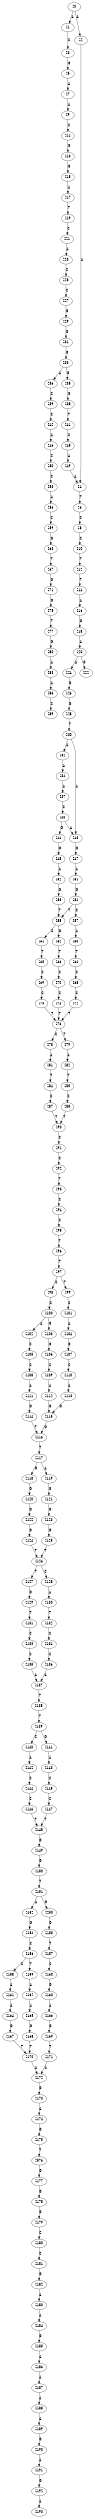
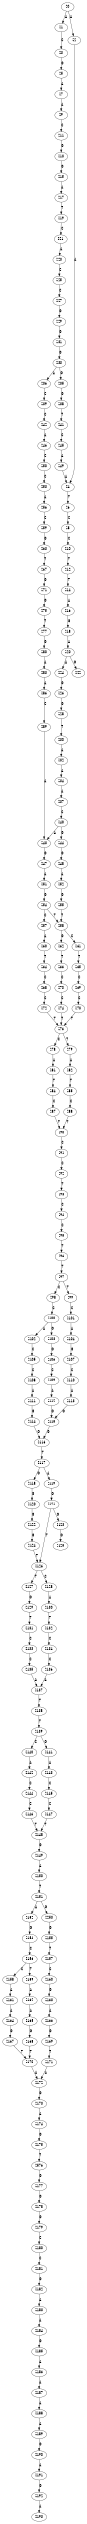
  strict digraph {
    fontname=Lato
    node [fontname=Lato]
    edge [fontname=Lato]
    S0
    S1
    S2
    S3
    S4
    S5
    S6
    S7
    S8
    S9
    S10
    S11
    S12
    S13
    S14
    S15
    S16
    S17
    S18
    S19
    S20
    S21
    S22
    S24
    S23
    S25
    S26
    S27
    S28
    S29
    S30
    S31
    S32
    S33
    S34
    S35
    S36
    S37
    S38
    S39
    S40
    S41
    S42
    S43
    S44
    S45
    S46
    S47
    S48
    S49
    S50
    S51
    S52
    S53
    S54
    S55
    S56
    S57
    S58
    S59
    S60
    S61
    S62
    S63
    S64
    S65
    S66
    S67
    S68
    S69
    S70
    S71
    S72
    S73
    S74
    S75
    S76
    S77
    S78
    S79
    S80
    S81
    S82
    S83
    S84
    S85
    S86
    S87
    S88
    S89
    S90
    S91
    S92
    S93
    S94
    S95
    S96
    S97
    S98
    S99
    S100
    S101
    S102
    S103
    S104
    S105
    S106
    S107
    S108
    S109
    S110
    S111
    S112
    S113
    S114
    S115
    S116
    S117
    S118
    S119
    S120
    S121
    S122
    S123
    S124
    S125
    S126
    S127
    S128
    S129
    S130
    S131
    S132
    S133
    S134
    S135
    S136
    S137
    S138
    S139
    S140
    S141
    S142
    S143
    S144
    S145
    S146
    S147
    S148
    S149
    S150
    S151
    S152
    n154 [label=S253]
    S154
    S155
    S156
    S157
    S158
    S159
    S160
    S161
    S162
    S163
    S164
    S165
    S166
    S167
    S168
    S169
    S170
    S171
    S172
    S173
    S174
    S175
    n177 [label=S576]
    S177
    S178
    S179
    S180
    S181
    S182
    S183
    S184
    S185
    S186
    S187
    S188
    S189
    S190
    S191
    S192
    S193
    S0 -> S1 [label=A]
    S0 -> S2 [label=A]
    S1 -> S3 [label=C]
    S2 -> S4 [label=A]
    S3 -> S5 [label=G]
    S4 -> S6 [label=T]
    S5 -> S7 [label=A]
    S6 -> S8 [label=C]
    S7 -> S9 [label=A]
    S8 -> S10 [label=C]
    S9 -> S11 [label=C]
    S10 -> S12 [label=T]
    S11 -> S13 [label=G]
    S12 -> S14 [label=T]
    S13 -> S15 [label=G]
    S14 -> S16 [label=A]
    S15 -> S17 [label=A]
    S16 -> S18 [label=G]
    S17 -> S19 [label=T]
    S18 -> S20 [label=A]
    S19 -> S21 [label=C]
    S20 -> S22 [label=G]
    S20 -> S24 [label=A]
    S21 -> S23 [label=A]
    S24 -> S26 [label=G]
    S23 -> S25 [label=C]
    S25 -> S27 [label=C]
    S26 -> S28 [label=G]
    S27 -> S29 [label=G]
    S28 -> S30 [label=T]
    S29 -> S31 [label=G]
    S30 -> S32 [label=A]
    S31 -> S33 [label=G]
    S32 -> S34 [label=A]
    S33 -> S35 [label=G]
    S33 -> S36 [label=A]
    S34 -> S37 [label=A]
    S35 -> S38 [label=G]
    S36 -> S39 [label=C]
    S37 -> S40 [label=C]
    S38 -> S41 [label=T]
    S39 -> S42 [label=C]
    S40 -> S43 [label=A]
    S40 -> S44 [label=G]
    S41 -> S45 [label=C]
    S42 -> S46 [label=A]
    S43 -> S47 [label=G]
    S44 -> S48 [label=G]
    S45 -> S49 [label=A]
    S46 -> S50 [label=C]
    S47 -> S51 [label=A]
    S48 -> S52 [label=A]
    S49 -> S4 [label=A]
    S50 -> S53 [label=C]
    S51 -> S54 [label=G]
    S52 -> S55 [label=G]
    S53 -> S56 [label=A]
    S54 -> S57 [label=C]
    S54 -> S58 [label=T]
    S55 -> S58 [label=T]
    S56 -> S59 [label=C]
    S57 -> S60 [label=A]
    S58 -> S61 [label=C]
    S58 -> S62 [label=G]
    S59 -> S63 [label=G]
    S60 -> S64 [label=T]
    S61 -> S65 [label=T]
    S62 -> S66 [label=T]
    S63 -> S67 [label=T]
    S64 -> S68 [label=C]
    S65 -> S69 [label=C]
    S66 -> S70 [label=C]
    S67 -> S71 [label=G]
    S68 -> S72 [label=C]
    S69 -> S73 [label=C]
    S70 -> S74 [label=C]
    S71 -> S75 [label=G]
    S72 -> S76 [label=T]
    S73 -> S76 [label=T]
    S74 -> S76 [label=T]
    S75 -> S77 [label=T]
    S76 -> S78 [label=C]
    S76 -> S79 [label=T]
    S77 -> S80 [label=G]
    S78 -> S81 [label=A]
    S79 -> S82 [label=A]
    S80 -> S83 [label=A]
    S81 -> S84 [label=T]
    S82 -> S85 [label=T]
    S83 -> S86 [label=A]
    S84 -> S87 [label=C]
    S85 -> S88 [label=C]
    S86 -> S89 [label=C]
    S87 -> S90 [label=T]
    S88 -> S90 [label=T]
-   S30 -> S43 [label=A]
+   S89 -> S43 [label=A]
    S90 -> S91 [label=C]
    S91 -> S92 [label=C]
    S92 -> S93 [label=T]
    S93 -> S94 [label=C]
    S94 -> S95 [label=C]
    S95 -> S96 [label=T]
    S96 -> S97 [label=T]
    S97 -> S98 [label=C]
    S97 -> S99 [label=T]
    S98 -> S100 [label=C]
    S99 -> S101 [label=C]
    S100 -> S102 [label=A]
    S100 -> S103 [label=G]
    S101 -> S104 [label=A]
    S102 -> S105 [label=C]
    S103 -> S106 [label=G]
    S104 -> S107 [label=G]
    S105 -> S108 [label=C]
    S106 -> S109 [label=C]
    S107 -> S110 [label=C]
    S108 -> S111 [label=A]
    S109 -> S112 [label=A]
    S110 -> S113 [label=A]
    S111 -> S114 [label=G]
    S112 -> S115 [label=G]
    S113 -> S115 [label=G]
-   S114 -> S116 [label=T]
+   S114 -> S116 [label=G]
    S115 -> S116 [label=G]
    S116 -> S117 [label=T]
    S117 -> S118 [label=G]
    S117 -> S119 [label=A]
    S118 -> S120 [label=G]
    S119 -> S121 [label=G]
    S120 -> S122 [label=G]
    S121 -> S123 [label=G]
    S122 -> S124 [label=G]
    S123 -> S125 [label=G]
    S124 -> S126 [label=T]
-   S125 -> S126 [label=T]
+   S121 -> S126 [label=T]
    S126 -> S127 [label=T]
    S126 -> S128 [label=C]
    S127 -> S129 [label=G]
    S128 -> S130 [label=A]
    S129 -> S131 [label=T]
    S130 -> S132 [label=T]
    S131 -> S133 [label=C]
    S132 -> S134 [label=C]
    S133 -> S135 [label=C]
    S134 -> S136 [label=C]
    S135 -> S137 [label=A]
    S136 -> S137 [label=A]
    S137 -> S138 [label=T]
    S138 -> S139 [label=T]
    S139 -> S140 [label=C]
    S139 -> S141 [label=G]
    S140 -> S142 [label=A]
    S141 -> S143 [label=A]
    S142 -> S144 [label=C]
    S143 -> S145 [label=C]
    S144 -> S146 [label=C]
    S145 -> S147 [label=C]
    S146 -> S148 [label=T]
    S147 -> S148 [label=T]
    S148 -> S149 [label=G]
-   S149 -> S150 [label=G]
+   S149 -> S150 [label=A]
    S150 -> S151 [label=T]
    S151 -> S152 [label=A]
    S151 -> n154 [label=G]
    S152 -> S154 [label=G]
    n154 -> S155 [label=G]
    S154 -> S156 [label=C]
    S155 -> S157 [label=T]
    S156 -> S158 [label=C]
    S156 -> S159 [label=T]
    S157 -> S160 [label=C]
    S158 -> S161 [label=A]
    S159 -> S162 [label=A]
    S160 -> S163 [label=G]
    S161 -> S164 [label=A]
    S162 -> S165 [label=A]
    S163 -> S166 [label=A]
    S164 -> S167 [label=G]
    S165 -> S168 [label=G]
    S166 -> S169 [label=G]
    S167 -> S170 [label=T]
    S168 -> S170 [label=T]
    S169 -> S171 [label=T]
    S170 -> S172 [label=A]
    S171 -> S172 [label=A]
    S172 -> S173 [label=G]
    S173 -> S174 [label=A]
    S174 -> S175 [label=G]
    S175 -> n177 [label=T]
    n177 -> S177 [label=G]
    S177 -> S178 [label=G]
    S178 -> S179 [label=G]
    S179 -> S180 [label=C]
    S180 -> S181 [label=C]
    S181 -> S182 [label=G]
    S182 -> S183 [label=A]
    S183 -> S184 [label=A]
    S184 -> S185 [label=G]
    S185 -> S186 [label=A]
    S186 -> S187 [label=A]
    S187 -> S188 [label=A]
    S188 -> S189 [label=A]
    S189 -> S190 [label=G]
    S190 -> S191 [label=A]
    S191 -> S192 [label=G]
    S192 -> S193 [label=A]
  }
